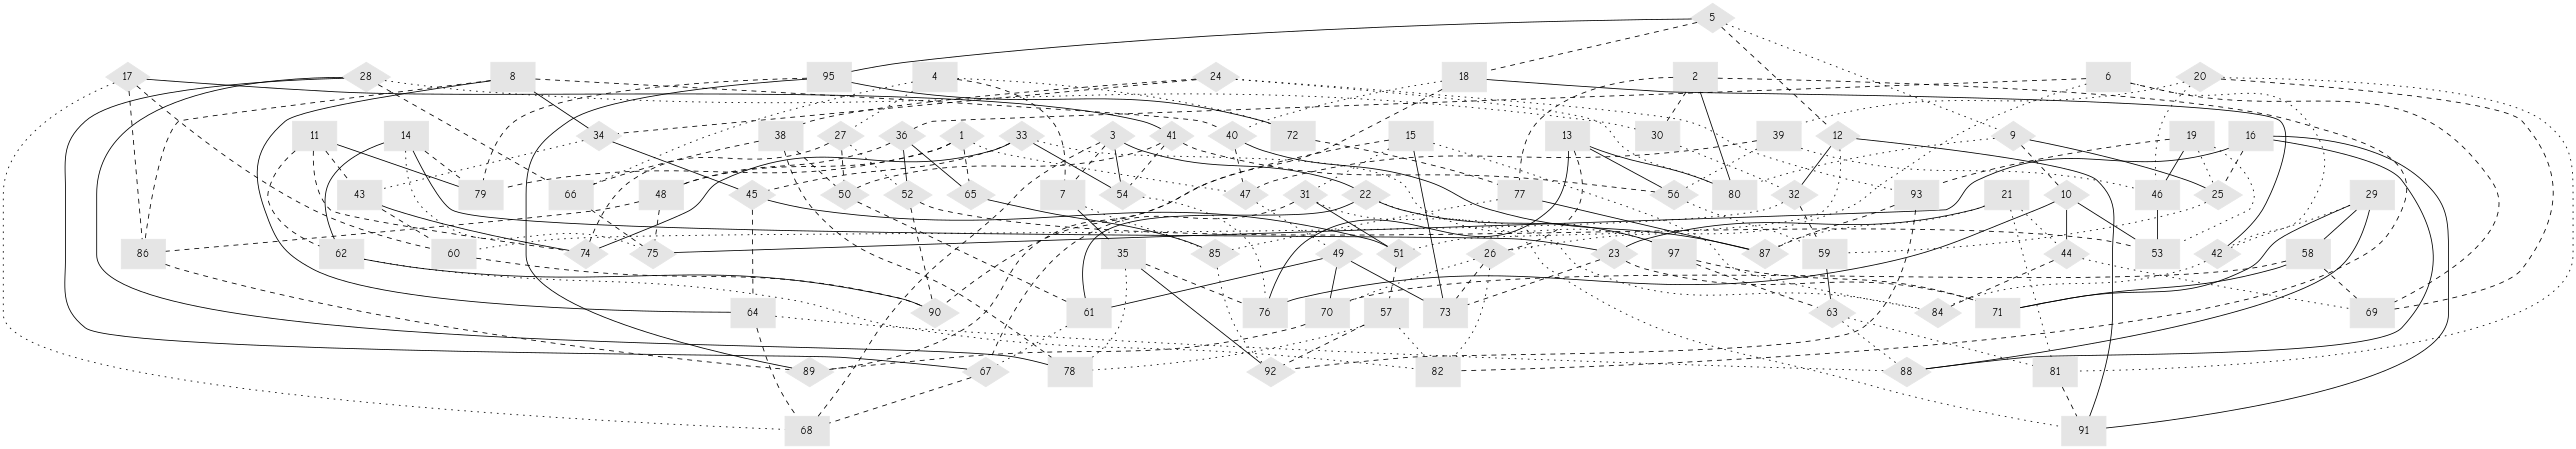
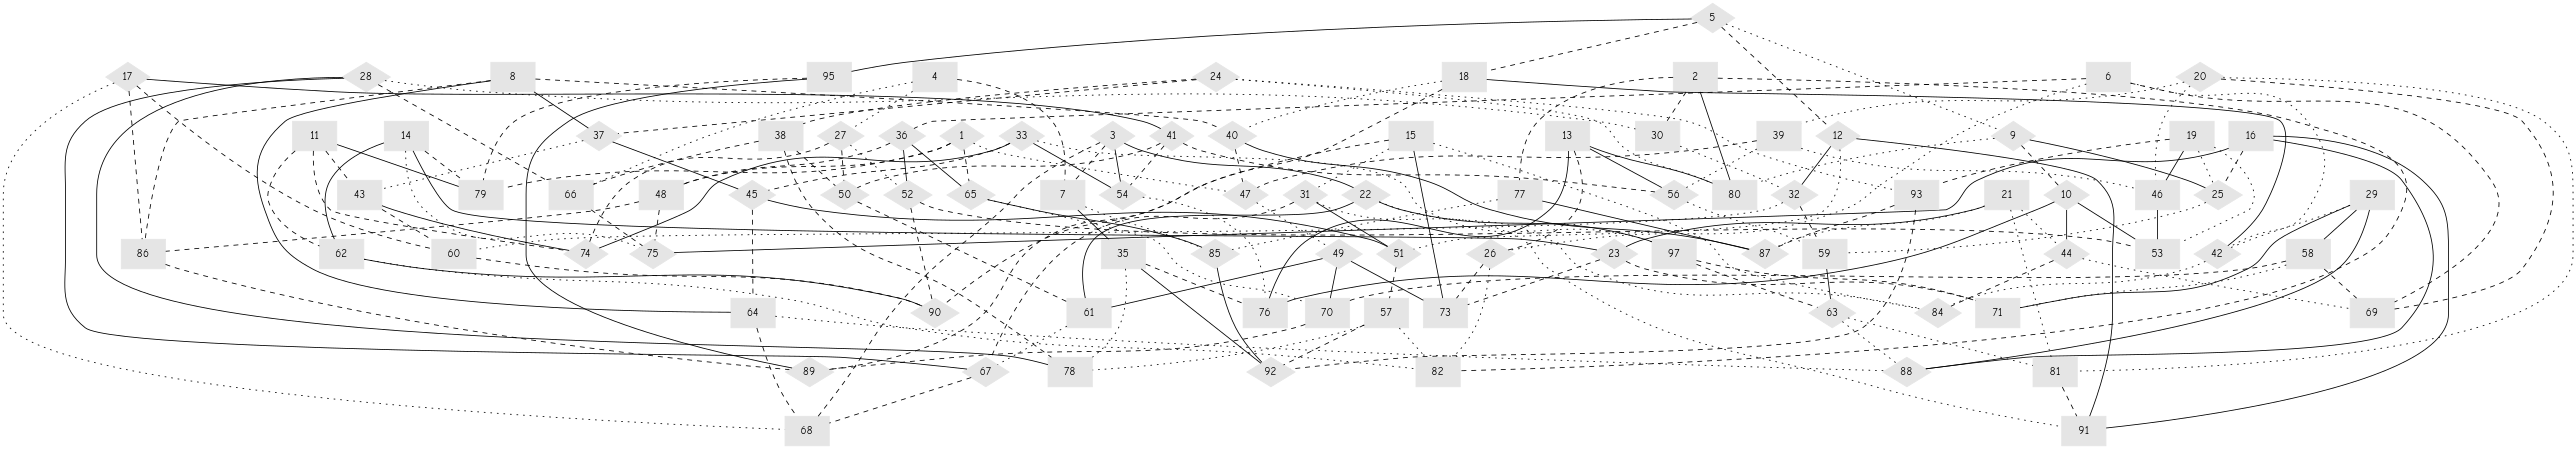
  graph {
    fontname="Comic Neue"
    node [color=gray90 fontname="Comic Neue" shape=box style=filled]
    edge [fontname="Comic Neue" style=dashed]
    1 [shape=diamond]
    47 [shape=diamond]
    48
    65 [shape=diamond]
    79
    49 [shape=diamond]
    86
    75 [shape=diamond]
    85 [shape=diamond]
    70
    2
    30
    77
    80
    82
    32 [shape=diamond]
    87 [shape=diamond]
    3 [shape=diamond]
    7
    22 [shape=diamond]
    54 [shape=diamond]
    68
    35
    84 [shape=diamond]
    n25 [label=97]
    61
    76
    4
    27 [shape=diamond]
    66
-   72
    74 [shape=diamond]
    50 [shape=diamond]
    52 [shape=diamond]
    5 [shape=diamond]
    9 [shape=diamond]
    12 [shape=diamond]
    18
    n39 [label=95]
    10 [shape=diamond]
    25 [shape=diamond]
    51 [shape=diamond]
    91
    42 [shape=diamond]
    40 [shape=diamond]
    89 [shape=diamond]
    26 [shape=diamond]
    6
    36 [shape=diamond]
    69
    73
    78
    92 [shape=diamond]
-   34 [shape=diamond]
+   34 [shape=diamond label=37]
    8
    64
    43
    45 [shape=diamond]
    88 [shape=diamond]
    44 [shape=diamond]
    53
    59
    11
    62
    60
    90 [shape=diamond]
    57
    13
    56 [shape=diamond]
    14
    23 [shape=diamond]
    71
    31 [shape=diamond]
    15
    67 [shape=diamond]
    16
    17 [shape=diamond]
    41 [shape=diamond]
    19
    46
    n81 [label=93]
    20 [shape=diamond]
    39
    81
    21
    63 [shape=diamond]
    24 [shape=diamond]
    38
    28 [shape=diamond]
    29
    58
    33 [shape=diamond]
    1 -- 47 [style=dotted]
    1 -- 48
    1 -- 65
    1 -- 79
    47 -- 49 [style=dotted]
    48 -- 86
    48 -- 75
    65 -- 85 [style=solid]
-   26 -- 70 [style=dotted]
+   65 -- 70 [style=dotted]
    49 -- 70 [style=solid]
    49 -- 61 [style=solid]
    49 -- 73 [style=solid]
    86 -- 89
-   85 -- 92 [style=dotted]
+   85 -- 92 [style=solid]
    70 -- 89
    2 -- 30
    2 -- 77
    2 -- 80 [style=solid]
    2 -- 82
    30 -- 32 [style=dotted]
    77 -- 85 [style=dotted]
    77 -- 87 [style=solid]
    32 -- 59
    32 -- 60 [style=dotted]
    3 -- 7
    3 -- 22 [style=solid]
    3 -- 54 [style=solid]
    3 -- 68
    7 -- 85 [style=dotted]
    7 -- 35 [style=solid]
    22 -- 84 [style=dotted]
    22 -- n25 [style=solid]
    22 -- 61 [style=solid]
    54 -- 76 [style=dotted]
    35 -- 76
    35 -- 78 [style=dotted]
    35 -- 92 [style=solid]
    n25 -- 71
    n25 -- 63
    61 -- 67 [style=dotted]
    4 -- 7
    4 -- 27 [style=dotted]
    4 -- 66 [style=dotted]
-   4 -- 72 [style=dotted]
    27 -- 74
    27 -- 50
    27 -- 52 [style=dotted]
    66 -- 75
-   72 -- 77
    50 -- 61
    52 -- 53
    52 -- 90
    5 -- 9 [style=dotted]
    5 -- 12
    5 -- 18
    5 -- n39 [style=solid]
    9 -- 80 [style=dotted]
    9 -- 10
    9 -- 25 [style=solid]
    12 -- 32 [style=solid]
    12 -- 51 [style=dotted]
    12 -- 91 [style=solid]
    18 -- 42 [style=solid]
    18 -- 40 [style=dotted]
    18 -- 89
    n39 -- 79
-   n39 -- 72 [style=solid]
    n39 -- 89 [style=solid]
    10 -- 76 [style=solid]
    10 -- 44 [style=solid]
    10 -- 53 [style=solid]
    25 -- 59 [style=dotted]
    51 -- 57
    42 -- 84 [style=dotted]
    40 -- 47
    40 -- 87 [style=solid]
    26 -- 82 [style=dotted]
    26 -- 73
    6 -- 42 [style=dotted]
    6 -- 26 [style=dotted]
    6 -- 36
    6 -- 69
    36 -- 48
    36 -- 65 [style=solid]
    36 -- 52 [style=solid]
    34 -- 43 [style=dotted]
    34 -- 45 [style=solid]
    8 -- 86
    8 -- 40
    8 -- 34 [style=solid]
    8 -- 64 [style=solid]
    64 -- 68
    64 -- 88 [style=dotted]
    43 -- 74 [style=solid]
    43 -- 60
    45 -- 51 [style=solid]
    45 -- 64
    44 -- 84
    44 -- 69 [style=dotted]
    59 -- 63 [style=solid]
    11 -- 79 [style=solid]
    11 -- 74
    11 -- 43
    11 -- 62
    62 -- 82 [style=dotted]
    62 -- 90 [style=solid]
    60 -- 90
    57 -- 82 [style=dotted]
    57 -- 78 [style=dotted]
    57 -- 92
    13 -- 80 [style=solid]
    13 -- 76 [style=solid]
    13 -- 26
    13 -- 56 [style=solid]
    56 -- 59 [style=dotted]
    14 -- 79
    14 -- 75 [style=dotted]
    14 -- 62 [style=solid]
    14 -- 23 [style=solid]
    23 -- 73
    23 -- 71
    31 -- 51 [style=solid]
    31 -- 91 [style=dotted]
    31 -- 67
    15 -- 84 [style=dotted]
    15 -- 73 [style=solid]
    15 -- 90
    15 -- 31 [style=dotted]
    67 -- 68
    16 -- 75 [style=solid]
    16 -- 25
    16 -- 91 [style=solid]
    16 -- 88 [style=solid]
    17 -- 86
    17 -- 68 [style=dotted]
    17 -- 60
    17 -- 41 [style=solid]
    41 -- 54
    41 -- 50
    41 -- 56
    19 -- 25 [style=dotted]
    19 -- 53 [style=dotted]
    19 -- 46 [style=solid]
    19 -- n81
    46 -- 53 [style=solid]
    n81 -- 87
    n81 -- 92
    20 -- 69
    20 -- 46 [style=dotted]
    20 -- 39 [style=dotted]
    20 -- 81 [style=dotted]
    39 -- 47
    39 -- 56 [style=dotted]
    39 -- 46 [style=dotted]
    81 -- 91
    21 -- 87 [style=dotted]
    21 -- 44 [style=dotted]
    21 -- 23 [style=solid]
    21 -- 81 [style=dotted]
    63 -- 88 [style=dotted]
    63 -- 81 [style=dotted]
    24 -- 80 [style=dotted]
    24 -- 34
    24 -- n81 [style=dotted]
    24 -- 38
    38 -- 66
    38 -- 50
    38 -- 78
    28 -- 30 [style=dotted]
    28 -- 66
    28 -- 78 [style=solid]
    28 -- 67 [style=solid]
    29 -- 42 [style=dotted]
    29 -- 88 [style=solid]
    29 -- 71 [style=solid]
    29 -- 58 [style=solid]
    58 -- 70
    58 -- 69
-   58 -- 71 [style=solid]
+   58 -- 71 [style=dotted]
    33 -- 54 [style=solid]
    33 -- n25 [style=dotted]
    33 -- 74 [style=solid]
    33 -- 45
  }
